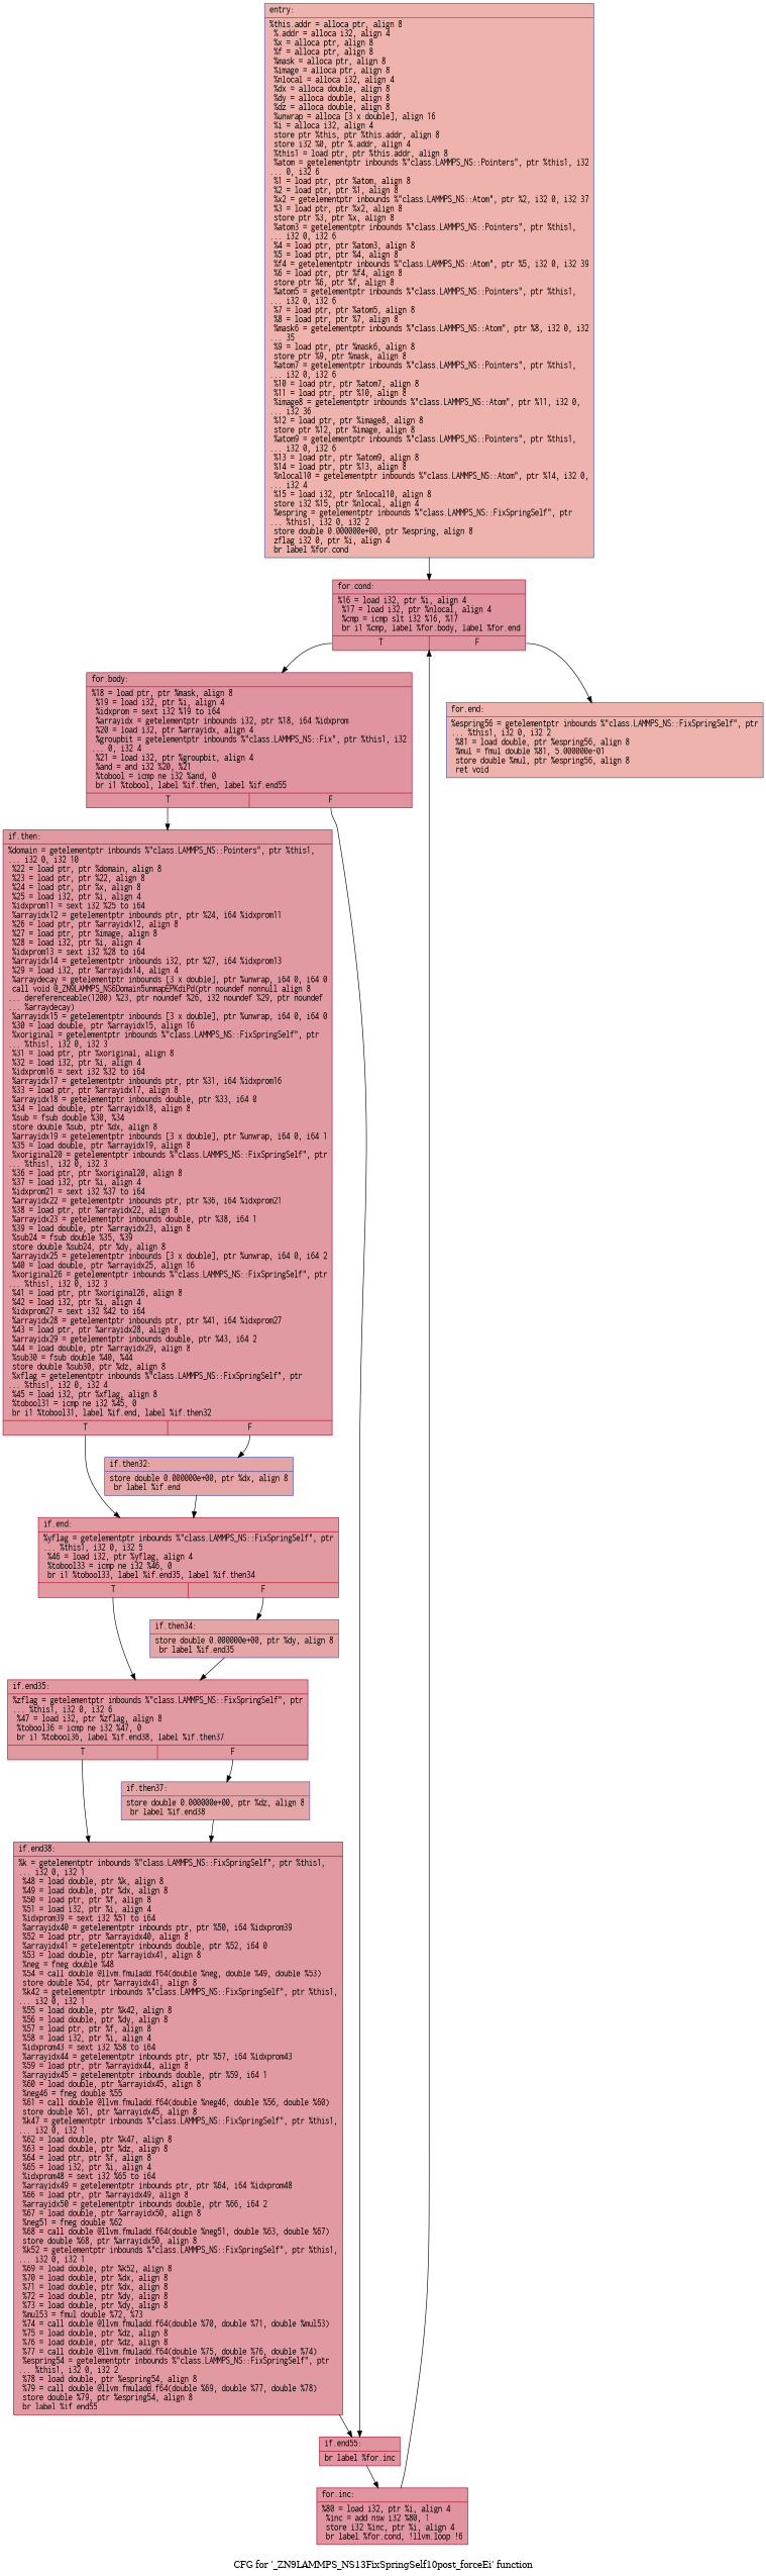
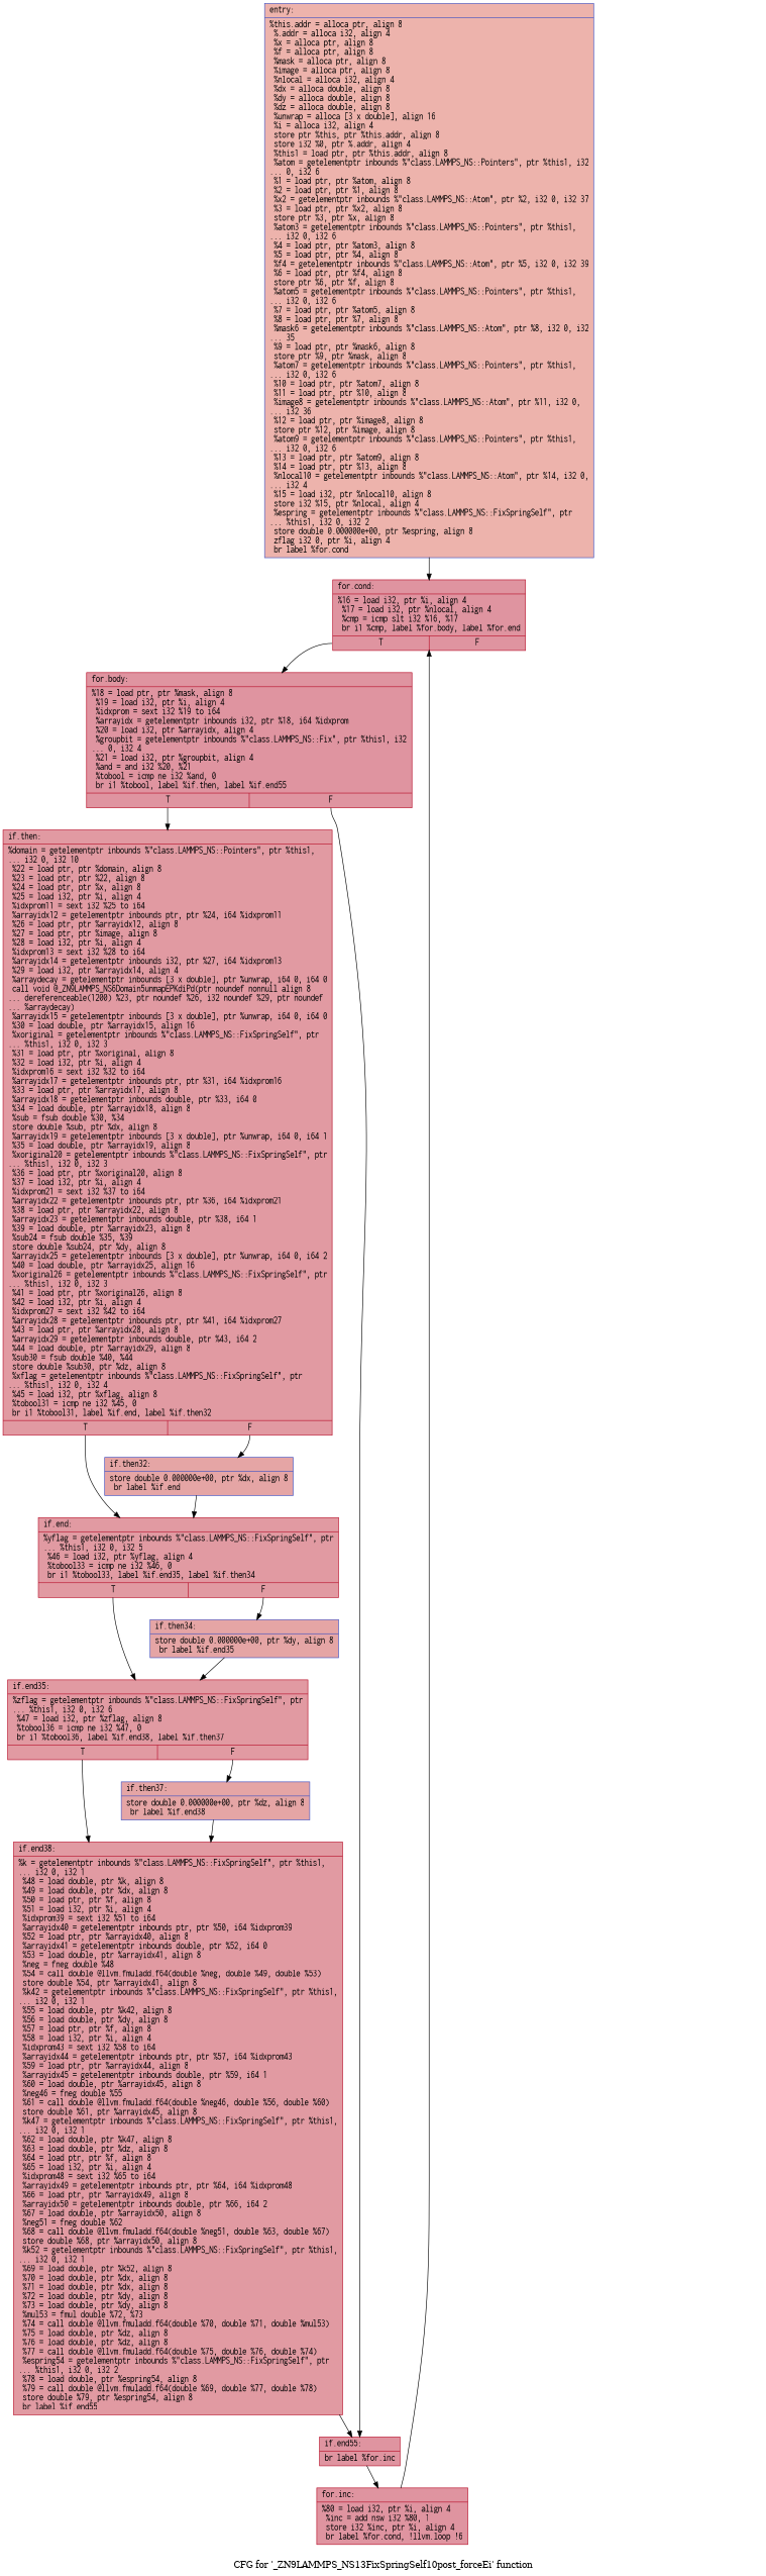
  digraph {
    label="CFG for '_ZN9LAMMPS_NS13FixSpringSelf10post_forceEi' function"
    node [color="#b70d28ff" fillcolor="#b70d2870" fontname=Courier shape=record style=filled]
    n1 [color="#3d50c3ff" fillcolor="#d6524470" label="{entry:\l|  %this.addr = alloca ptr, align 8\l  %.addr = alloca i32, align 4\l  %x = alloca ptr, align 8\l  %f = alloca ptr, align 8\l  %mask = alloca ptr, align 8\l  %image = alloca ptr, align 8\l  %nlocal = alloca i32, align 4\l  %dx = alloca double, align 8\l  %dy = alloca double, align 8\l  %dz = alloca double, align 8\l  %unwrap = alloca [3 x double], align 16\l  %i = alloca i32, align 4\l  store ptr %this, ptr %this.addr, align 8\l  store i32 %0, ptr %.addr, align 4\l  %this1 = load ptr, ptr %this.addr, align 8\l  %atom = getelementptr inbounds %\"class.LAMMPS_NS::Pointers\", ptr %this1, i32\l... 0, i32 6\l  %1 = load ptr, ptr %atom, align 8\l  %2 = load ptr, ptr %1, align 8\l  %x2 = getelementptr inbounds %\"class.LAMMPS_NS::Atom\", ptr %2, i32 0, i32 37\l  %3 = load ptr, ptr %x2, align 8\l  store ptr %3, ptr %x, align 8\l  %atom3 = getelementptr inbounds %\"class.LAMMPS_NS::Pointers\", ptr %this1,\l... i32 0, i32 6\l  %4 = load ptr, ptr %atom3, align 8\l  %5 = load ptr, ptr %4, align 8\l  %f4 = getelementptr inbounds %\"class.LAMMPS_NS::Atom\", ptr %5, i32 0, i32 39\l  %6 = load ptr, ptr %f4, align 8\l  store ptr %6, ptr %f, align 8\l  %atom5 = getelementptr inbounds %\"class.LAMMPS_NS::Pointers\", ptr %this1,\l... i32 0, i32 6\l  %7 = load ptr, ptr %atom5, align 8\l  %8 = load ptr, ptr %7, align 8\l  %mask6 = getelementptr inbounds %\"class.LAMMPS_NS::Atom\", ptr %8, i32 0, i32\l... 35\l  %9 = load ptr, ptr %mask6, align 8\l  store ptr %9, ptr %mask, align 8\l  %atom7 = getelementptr inbounds %\"class.LAMMPS_NS::Pointers\", ptr %this1,\l... i32 0, i32 6\l  %10 = load ptr, ptr %atom7, align 8\l  %11 = load ptr, ptr %10, align 8\l  %image8 = getelementptr inbounds %\"class.LAMMPS_NS::Atom\", ptr %11, i32 0,\l... i32 36\l  %12 = load ptr, ptr %image8, align 8\l  store ptr %12, ptr %image, align 8\l  %atom9 = getelementptr inbounds %\"class.LAMMPS_NS::Pointers\", ptr %this1,\l... i32 0, i32 6\l  %13 = load ptr, ptr %atom9, align 8\l  %14 = load ptr, ptr %13, align 8\l  %nlocal10 = getelementptr inbounds %\"class.LAMMPS_NS::Atom\", ptr %14, i32 0,\l... i32 4\l  %15 = load i32, ptr %nlocal10, align 8\l  store i32 %15, ptr %nlocal, align 4\l  %espring = getelementptr inbounds %\"class.LAMMPS_NS::FixSpringSelf\", ptr\l... %this1, i32 0, i32 2\l  store double 0.000000e+00, ptr %espring, align 8\l  zflag i32 0, ptr %i, align 4\l  br label %for.cond\l}"]
    n2 [label="{for.cond:\l|  %16 = load i32, ptr %i, align 4\l  %17 = load i32, ptr %nlocal, align 4\l  %cmp = icmp slt i32 %16, %17\l  br i1 %cmp, label %for.body, label %for.end\l|{<s0>T|<s1>F}}"]
    n3 [label="{for.body:\l|  %18 = load ptr, ptr %mask, align 8\l  %19 = load i32, ptr %i, align 4\l  %idxprom = sext i32 %19 to i64\l  %arrayidx = getelementptr inbounds i32, ptr %18, i64 %idxprom\l  %20 = load i32, ptr %arrayidx, align 4\l  %groupbit = getelementptr inbounds %\"class.LAMMPS_NS::Fix\", ptr %this1, i32\l... 0, i32 4\l  %21 = load i32, ptr %groupbit, align 4\l  %and = and i32 %20, %21\l  %tobool = icmp ne i32 %and, 0\l  br i1 %tobool, label %if.then, label %if.end55\l|{<s0>T|<s1>F}}"]
-   n4 [color="#3d50c3ff" fillcolor="#d6524470" label="{for.end:\l|  %espring56 = getelementptr inbounds %\"class.LAMMPS_NS::FixSpringSelf\", ptr\l... %this1, i32 0, i32 2\l  %81 = load double, ptr %espring56, align 8\l  %mul = fmul double %81, 5.000000e-01\l  store double %mul, ptr %espring56, align 8\l  ret void\l}"]
    n5 [fillcolor="#bb1b2c70" label="{if.then:\l|  %domain = getelementptr inbounds %\"class.LAMMPS_NS::Pointers\", ptr %this1,\l... i32 0, i32 10\l  %22 = load ptr, ptr %domain, align 8\l  %23 = load ptr, ptr %22, align 8\l  %24 = load ptr, ptr %x, align 8\l  %25 = load i32, ptr %i, align 4\l  %idxprom11 = sext i32 %25 to i64\l  %arrayidx12 = getelementptr inbounds ptr, ptr %24, i64 %idxprom11\l  %26 = load ptr, ptr %arrayidx12, align 8\l  %27 = load ptr, ptr %image, align 8\l  %28 = load i32, ptr %i, align 4\l  %idxprom13 = sext i32 %28 to i64\l  %arrayidx14 = getelementptr inbounds i32, ptr %27, i64 %idxprom13\l  %29 = load i32, ptr %arrayidx14, align 4\l  %arraydecay = getelementptr inbounds [3 x double], ptr %unwrap, i64 0, i64 0\l  call void @_ZN9LAMMPS_NS6Domain5unmapEPKdiPd(ptr noundef nonnull align 8\l... dereferenceable(1200) %23, ptr noundef %26, i32 noundef %29, ptr noundef\l... %arraydecay)\l  %arrayidx15 = getelementptr inbounds [3 x double], ptr %unwrap, i64 0, i64 0\l  %30 = load double, ptr %arrayidx15, align 16\l  %xoriginal = getelementptr inbounds %\"class.LAMMPS_NS::FixSpringSelf\", ptr\l... %this1, i32 0, i32 3\l  %31 = load ptr, ptr %xoriginal, align 8\l  %32 = load i32, ptr %i, align 4\l  %idxprom16 = sext i32 %32 to i64\l  %arrayidx17 = getelementptr inbounds ptr, ptr %31, i64 %idxprom16\l  %33 = load ptr, ptr %arrayidx17, align 8\l  %arrayidx18 = getelementptr inbounds double, ptr %33, i64 0\l  %34 = load double, ptr %arrayidx18, align 8\l  %sub = fsub double %30, %34\l  store double %sub, ptr %dx, align 8\l  %arrayidx19 = getelementptr inbounds [3 x double], ptr %unwrap, i64 0, i64 1\l  %35 = load double, ptr %arrayidx19, align 8\l  %xoriginal20 = getelementptr inbounds %\"class.LAMMPS_NS::FixSpringSelf\", ptr\l... %this1, i32 0, i32 3\l  %36 = load ptr, ptr %xoriginal20, align 8\l  %37 = load i32, ptr %i, align 4\l  %idxprom21 = sext i32 %37 to i64\l  %arrayidx22 = getelementptr inbounds ptr, ptr %36, i64 %idxprom21\l  %38 = load ptr, ptr %arrayidx22, align 8\l  %arrayidx23 = getelementptr inbounds double, ptr %38, i64 1\l  %39 = load double, ptr %arrayidx23, align 8\l  %sub24 = fsub double %35, %39\l  store double %sub24, ptr %dy, align 8\l  %arrayidx25 = getelementptr inbounds [3 x double], ptr %unwrap, i64 0, i64 2\l  %40 = load double, ptr %arrayidx25, align 16\l  %xoriginal26 = getelementptr inbounds %\"class.LAMMPS_NS::FixSpringSelf\", ptr\l... %this1, i32 0, i32 3\l  %41 = load ptr, ptr %xoriginal26, align 8\l  %42 = load i32, ptr %i, align 4\l  %idxprom27 = sext i32 %42 to i64\l  %arrayidx28 = getelementptr inbounds ptr, ptr %41, i64 %idxprom27\l  %43 = load ptr, ptr %arrayidx28, align 8\l  %arrayidx29 = getelementptr inbounds double, ptr %43, i64 2\l  %44 = load double, ptr %arrayidx29, align 8\l  %sub30 = fsub double %40, %44\l  store double %sub30, ptr %dz, align 8\l  %xflag = getelementptr inbounds %\"class.LAMMPS_NS::FixSpringSelf\", ptr\l... %this1, i32 0, i32 4\l  %45 = load i32, ptr %xflag, align 8\l  %tobool31 = icmp ne i32 %45, 0\l  br i1 %tobool31, label %if.end, label %if.then32\l|{<s0>T|<s1>F}}"]
    n6 [label="{if.end55:\l|  br label %for.inc\l}"]
    n7 [fillcolor="#bb1b2c70" label="{if.end:\l|  %yflag = getelementptr inbounds %\"class.LAMMPS_NS::FixSpringSelf\", ptr\l... %this1, i32 0, i32 5\l  %46 = load i32, ptr %yflag, align 4\l  %tobool33 = icmp ne i32 %46, 0\l  br i1 %tobool33, label %if.end35, label %if.then34\l|{<s0>T|<s1>F}}"]
    n8 [color="#3d50c3ff" fillcolor="#c5333470" label="{if.then32:\l|  store double 0.000000e+00, ptr %dx, align 8\l  br label %if.end\l}"]
    n9 [label="{for.inc:\l|  %80 = load i32, ptr %i, align 4\l  %inc = add nsw i32 %80, 1\l  store i32 %inc, ptr %i, align 4\l  br label %for.cond, !llvm.loop !6\l}"]
    n10 [fillcolor="#bb1b2c70" label="{if.end35:\l|  %zflag = getelementptr inbounds %\"class.LAMMPS_NS::FixSpringSelf\", ptr\l... %this1, i32 0, i32 6\l  %47 = load i32, ptr %zflag, align 8\l  %tobool36 = icmp ne i32 %47, 0\l  br i1 %tobool36, label %if.end38, label %if.then37\l|{<s0>T|<s1>F}}"]
    n11 [color="#3d50c3ff" fillcolor="#c5333470" label="{if.then34:\l|  store double 0.000000e+00, ptr %dy, align 8\l  br label %if.end35\l}"]
    n12 [fillcolor="#bb1b2c70" label="{if.end38:\l|  %k = getelementptr inbounds %\"class.LAMMPS_NS::FixSpringSelf\", ptr %this1,\l... i32 0, i32 1\l  %48 = load double, ptr %k, align 8\l  %49 = load double, ptr %dx, align 8\l  %50 = load ptr, ptr %f, align 8\l  %51 = load i32, ptr %i, align 4\l  %idxprom39 = sext i32 %51 to i64\l  %arrayidx40 = getelementptr inbounds ptr, ptr %50, i64 %idxprom39\l  %52 = load ptr, ptr %arrayidx40, align 8\l  %arrayidx41 = getelementptr inbounds double, ptr %52, i64 0\l  %53 = load double, ptr %arrayidx41, align 8\l  %neg = fneg double %48\l  %54 = call double @llvm.fmuladd.f64(double %neg, double %49, double %53)\l  store double %54, ptr %arrayidx41, align 8\l  %k42 = getelementptr inbounds %\"class.LAMMPS_NS::FixSpringSelf\", ptr %this1,\l... i32 0, i32 1\l  %55 = load double, ptr %k42, align 8\l  %56 = load double, ptr %dy, align 8\l  %57 = load ptr, ptr %f, align 8\l  %58 = load i32, ptr %i, align 4\l  %idxprom43 = sext i32 %58 to i64\l  %arrayidx44 = getelementptr inbounds ptr, ptr %57, i64 %idxprom43\l  %59 = load ptr, ptr %arrayidx44, align 8\l  %arrayidx45 = getelementptr inbounds double, ptr %59, i64 1\l  %60 = load double, ptr %arrayidx45, align 8\l  %neg46 = fneg double %55\l  %61 = call double @llvm.fmuladd.f64(double %neg46, double %56, double %60)\l  store double %61, ptr %arrayidx45, align 8\l  %k47 = getelementptr inbounds %\"class.LAMMPS_NS::FixSpringSelf\", ptr %this1,\l... i32 0, i32 1\l  %62 = load double, ptr %k47, align 8\l  %63 = load double, ptr %dz, align 8\l  %64 = load ptr, ptr %f, align 8\l  %65 = load i32, ptr %i, align 4\l  %idxprom48 = sext i32 %65 to i64\l  %arrayidx49 = getelementptr inbounds ptr, ptr %64, i64 %idxprom48\l  %66 = load ptr, ptr %arrayidx49, align 8\l  %arrayidx50 = getelementptr inbounds double, ptr %66, i64 2\l  %67 = load double, ptr %arrayidx50, align 8\l  %neg51 = fneg double %62\l  %68 = call double @llvm.fmuladd.f64(double %neg51, double %63, double %67)\l  store double %68, ptr %arrayidx50, align 8\l  %k52 = getelementptr inbounds %\"class.LAMMPS_NS::FixSpringSelf\", ptr %this1,\l... i32 0, i32 1\l  %69 = load double, ptr %k52, align 8\l  %70 = load double, ptr %dx, align 8\l  %71 = load double, ptr %dx, align 8\l  %72 = load double, ptr %dy, align 8\l  %73 = load double, ptr %dy, align 8\l  %mul53 = fmul double %72, %73\l  %74 = call double @llvm.fmuladd.f64(double %70, double %71, double %mul53)\l  %75 = load double, ptr %dz, align 8\l  %76 = load double, ptr %dz, align 8\l  %77 = call double @llvm.fmuladd.f64(double %75, double %76, double %74)\l  %espring54 = getelementptr inbounds %\"class.LAMMPS_NS::FixSpringSelf\", ptr\l... %this1, i32 0, i32 2\l  %78 = load double, ptr %espring54, align 8\l  %79 = call double @llvm.fmuladd.f64(double %69, double %77, double %78)\l  store double %79, ptr %espring54, align 8\l  br label %if.end55\l}"]
    n13 [color="#3d50c3ff" fillcolor="#c5333470" label="{if.then37:\l|  store double 0.000000e+00, ptr %dz, align 8\l  br label %if.end38\l}"]
    n1 -> n2
    n2 -> n3 [tailport=s0]
-   n2 -> n4 [tailport=s1]
    n3 -> n5 [tailport=s0]
    n3 -> n6 [tailport=s1]
    n5 -> n7 [tailport=s0]
    n5 -> n8 [tailport=s1]
    n6 -> n9
    n7 -> n10 [tailport=s0]
    n7 -> n11 [tailport=s1]
    n8 -> n7
    n9 -> n2
    n10 -> n12 [tailport=s0]
    n10 -> n13 [tailport=s1]
    n11 -> n10
    n12 -> n6
    n13 -> n12
  }
